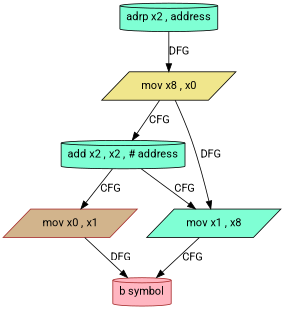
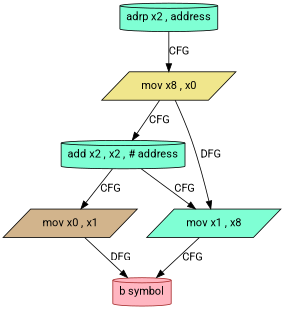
  digraph {
    fontname=Roboto
    node [color=black fillcolor=aquamarine fontname=Roboto shape=cylinder style=filled]
    edge [fontname=Roboto]
    n1 [label="adrp x2 , address"]
    n2 [fillcolor=khaki label="mov x8 , x0" shape=parallelogram]
    n3 [label="add x2 , x2 , # address"]
    n4 [label="mov x1 , x8" shape=parallelogram]
-   n5 [color=brown fillcolor=tan label="mov x0 , x1" shape=parallelogram]
+   n5 [fillcolor=tan label="mov x0 , x1" shape=parallelogram]
    n6 [color=brown fillcolor=lightpink label="b symbol"]
-   n1 -> n2 [label=DFG]
+   n1 -> n2 [label=CFG]
    n2 -> n3 [label=CFG]
    n2 -> n4 [label=DFG]
    n3 -> n4 [label=CFG]
    n3 -> n5 [label=CFG]
    n4 -> n6 [label=CFG]
    n5 -> n6 [label=DFG]
  }
